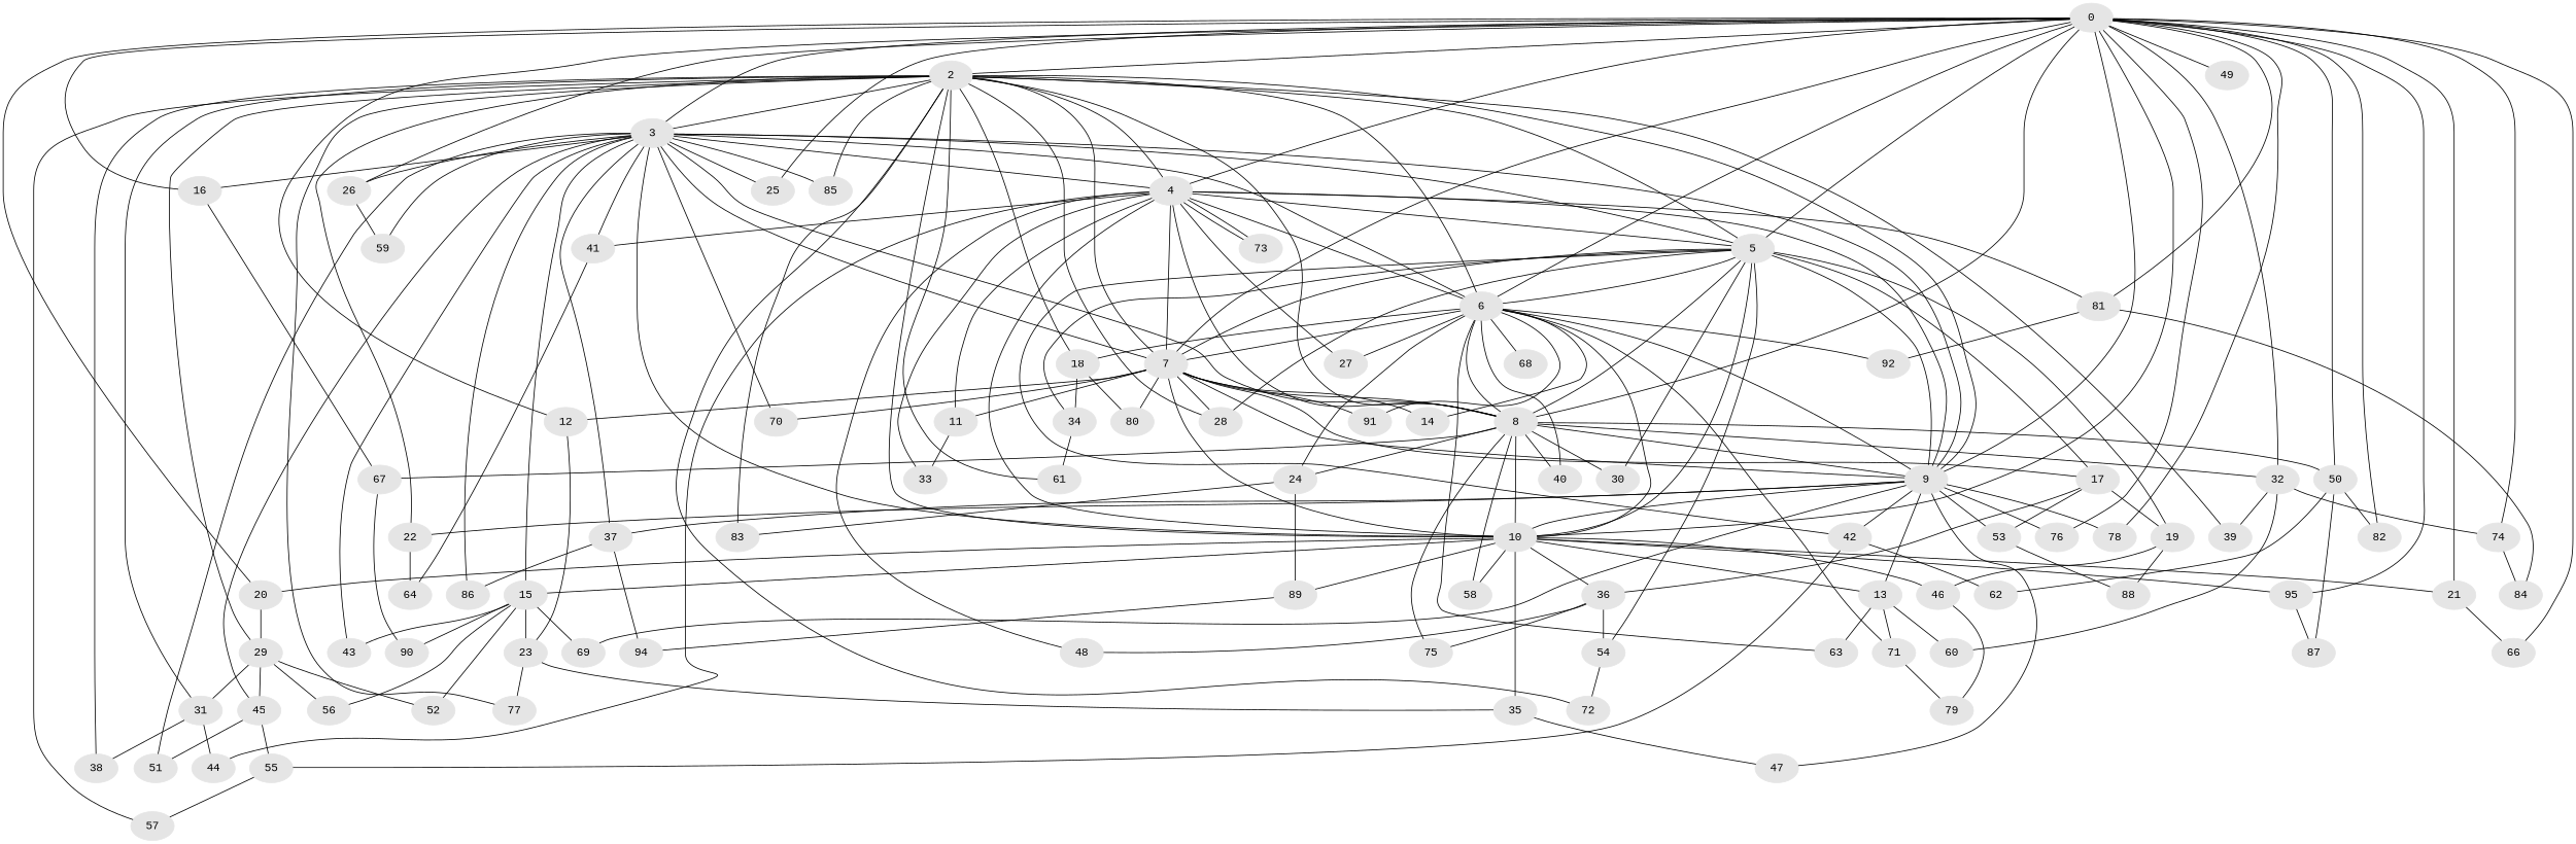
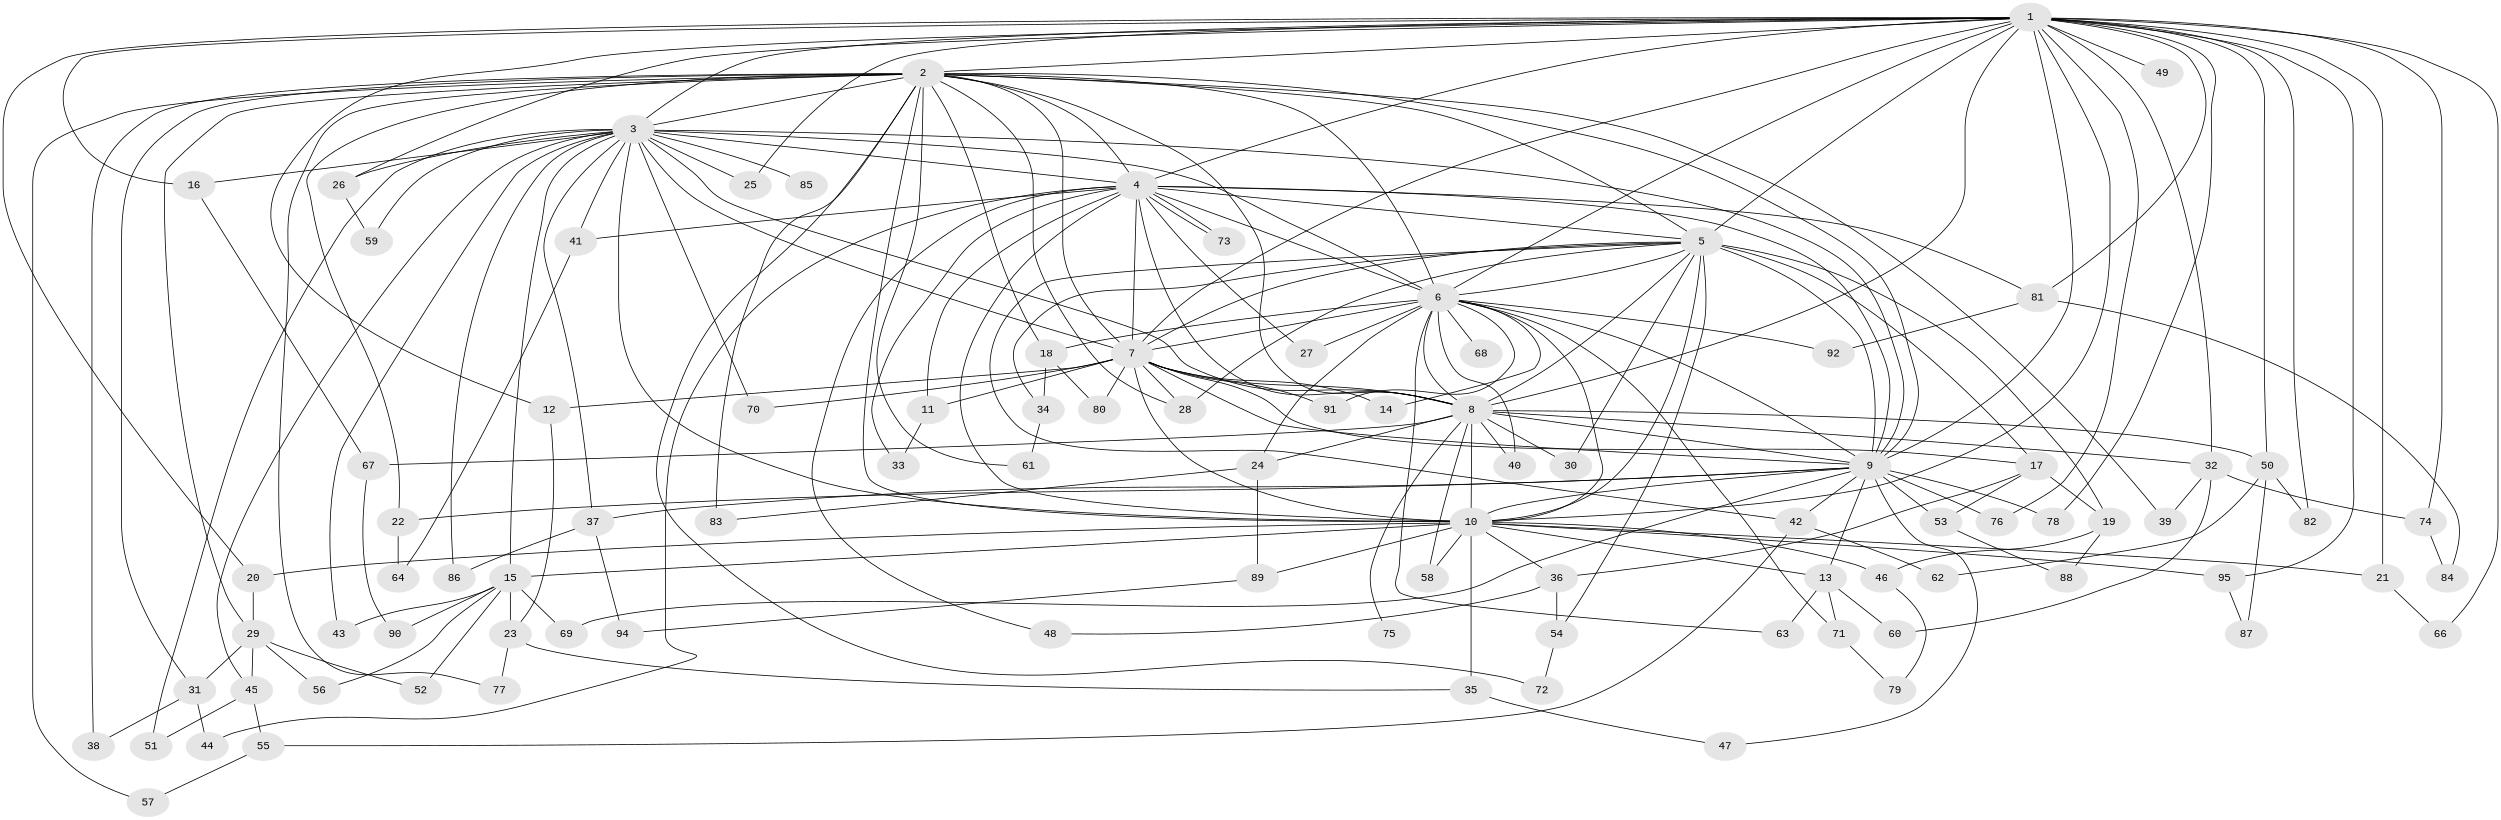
  graph {
    fontname="Liberation Mono"
    node [color=gray90 fontname="Liberation Mono" style=filled]
    edge [fontname="Liberation Mono"]
-   1 [label=0]
+   1
    2
    3
    4
    5
    6
    7
    8
    9
    10
    12
    16
    20
    21
    25
    26
    32
    49
    50
    n20 [label=95]
    66
    74
    76
    78
    81
    82
    18
    22
    28
    29
    31
    38
    39
    57
    61
    72
    77
    83
    85
    15
    37
    41
    43
    45
    51
    59
    70
    86
    11
    27
    33
    44
    48
    73
    17
    19
    30
    34
    42
    54
    14
    24
    40
    63
    68
    71
    91
    92
    80
    58
    67
    75
    13
    47
    53
    69
    35
    36
    46
    89
    23
    60
    62
    87
    84
    64
    52
    56
    90
    94
    55
    88
    79
    1 -- 2
    1 -- 3
    1 -- 4
    1 -- 5
    1 -- 6
    1 -- 7
    1 -- 8
    1 -- 9
    1 -- 10
    1 -- 12
    1 -- 16
    1 -- 20
    1 -- 21
    1 -- 25
    1 -- 26
    1 -- 32
    1 -- 49
    1 -- 50
    1 -- n20
    1 -- 66
    1 -- 74
    1 -- 76
    1 -- 78
    1 -- 81
    1 -- 82
    2 -- 3
    2 -- 4
    2 -- 5
    2 -- 6
    2 -- 7
    2 -- 8
    2 -- 9
    2 -- 10
    2 -- 18
    2 -- 22
    2 -- 28
    2 -- 29
    2 -- 31
    2 -- 38
    2 -- 39
    2 -- 57
    2 -- 61
    2 -- 72
    2 -- 77
    2 -- 83
-   2 -- 85
    3 -- 4
-   3 -- 5
    3 -- 6
    3 -- 7
    3 -- 8
    3 -- 9
    3 -- 10
    3 -- 16
    3 -- 25
    3 -- 26
    3 -- 85
    3 -- 15
    3 -- 37
    3 -- 41
    3 -- 43
    3 -- 45
    3 -- 51
    3 -- 59
    3 -- 70
    3 -- 86
    4 -- 5
    4 -- 6
    4 -- 7
    4 -- 8
    4 -- 9
    4 -- 10
    4 -- 81
    4 -- 41
    4 -- 11
    4 -- 27
    4 -- 33
    4 -- 44
    4 -- 48
    4 -- 73
    4 -- 73
    5 -- 6
    5 -- 7
    5 -- 8
    5 -- 9
    5 -- 10
    5 -- 28
    5 -- 17
    5 -- 19
    5 -- 30
    5 -- 34
    5 -- 42
    5 -- 54
    6 -- 7
    6 -- 8
    6 -- 9
    6 -- 10
    6 -- 18
    6 -- 27
    6 -- 14
    6 -- 24
    6 -- 40
    6 -- 63
    6 -- 68
    6 -- 71
    6 -- 91
    6 -- 92
    7 -- 8
    7 -- 9
    7 -- 10
    7 -- 12
    7 -- 28
    7 -- 70
    7 -- 11
    7 -- 17
    7 -- 14
    7 -- 91
    7 -- 80
    8 -- 9
    8 -- 10
    8 -- 32
    8 -- 50
    8 -- 30
    8 -- 24
    8 -- 40
    8 -- 58
    8 -- 67
    8 -- 75
    9 -- 10
    9 -- 76
    9 -- 78
    9 -- 22
    9 -- 37
    9 -- 42
    9 -- 13
    9 -- 47
    9 -- 53
    9 -- 69
    10 -- 20
    10 -- 21
    10 -- n20
    10 -- 15
    10 -- 58
    10 -- 13
    10 -- 35
    10 -- 36
    10 -- 46
    10 -- 89
    12 -- 23
    16 -- 67
    20 -- 29
    21 -- 66
    26 -- 59
    32 -- 74
    32 -- 39
    32 -- 60
    50 -- 82
    50 -- 62
    50 -- 87
    n20 -- 87
    74 -- 84
    81 -- 92
    81 -- 84
    18 -- 34
    18 -- 80
    22 -- 64
    29 -- 31
    29 -- 45
    29 -- 52
    29 -- 56
    31 -- 38
    31 -- 44
    15 -- 43
    15 -- 69
    15 -- 23
    15 -- 52
    15 -- 56
    15 -- 90
    37 -- 86
    37 -- 94
    41 -- 64
    45 -- 51
    45 -- 55
    11 -- 33
    17 -- 19
    17 -- 53
    17 -- 36
    19 -- 46
    19 -- 88
    34 -- 61
    42 -- 62
    42 -- 55
    54 -- 72
    24 -- 83
    24 -- 89
    71 -- 79
    67 -- 90
    13 -- 63
    13 -- 71
    13 -- 60
    53 -- 88
    35 -- 47
    36 -- 48
    36 -- 54
-   36 -- 75
    46 -- 79
    89 -- 94
    23 -- 77
    23 -- 35
    55 -- 57
  }
